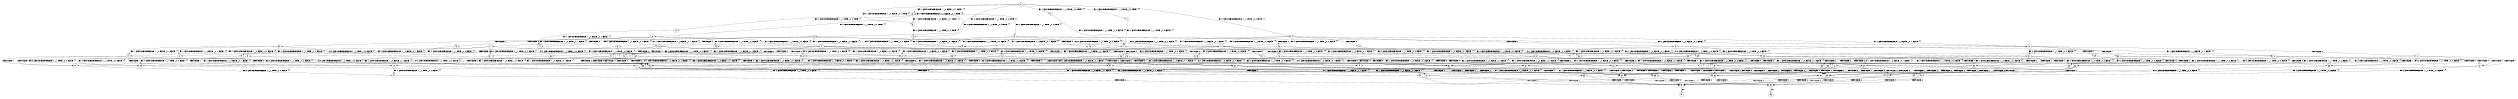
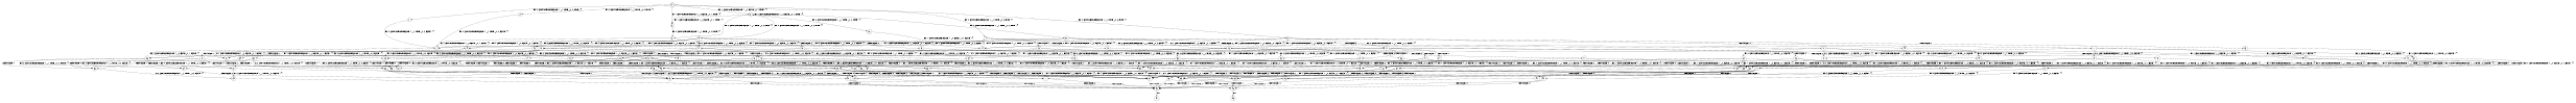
  digraph {
    node [shape=circle]
    0 [peripheries=2]
    1
    2
    3
    4
    5
    6
    7
    8
    9
    10
    11
    12
    13
    14
    15
    16
    17
    18
    19
    20
    21
    22
    23
    24
    25
    26
    27
    28
    29
    31
    32
    33
    34
    35
    36
    37
    38
    39
    40
    41
    42
    43
    44
    45
    46
    47
    48
    49
    50
    51
    52
    53
    54
    55
    56
    57
    58
    59
    60
    61
    62
    63
    65
    66
    67
    64
    68
    69
    70
    71
    72
    73
    74
    75
    76
    77
    78
    79
    80
    81
    82
    83
    84
    85
    86
    87
    88
    89
    90
    91
    92
    93
    94
    95
    96
    97
    98
    0 -> 1 [label="EX !0 !ATOMIC_EXCH_BRANCH (1, +1, TRUE, +0, 2, TRUE) !{}"]
    0 -> 2 [label="EX !2 !ATOMIC_EXCH_BRANCH (1, +1, TRUE, +0, 2, TRUE) !{}"]
    0 -> 3 [label="EX !1 !ATOMIC_EXCH_BRANCH (1, +0, FALSE, +0, 1, TRUE) !{}"]
    0 -> 4 [label="EX !0 !ATOMIC_EXCH_BRANCH (1, +1, TRUE, +0, 2, TRUE) !{}"]
    0 -> 5 [label="EX !2 !ATOMIC_EXCH_BRANCH (1, +1, TRUE, +0, 2, TRUE) !{}"]
    0 -> 6 [label="EX !1 !ATOMIC_EXCH_BRANCH (1, +0, FALSE, +0, 1, TRUE) !{}"]
    1 -> 7 [label="EX !2 !ATOMIC_EXCH_BRANCH (1, +1, TRUE, +0, 2, FALSE) !{}"]
    2 -> 7 [label="EX !0 !ATOMIC_EXCH_BRANCH (1, +1, TRUE, +0, 2, FALSE) !{}"]
    3 -> 8 [label="EX !0 !ATOMIC_EXCH_BRANCH (1, +1, TRUE, +0, 2, TRUE) !{}"]
    4 -> 7 [label="EX !2 !ATOMIC_EXCH_BRANCH (1, +1, TRUE, +0, 2, FALSE) !{}"]
    4 -> 9 [label="EX !1 !ATOMIC_EXCH_BRANCH (1, +0, FALSE, +0, 1, FALSE) !{}"]
    4 -> 10 [label="TERMINATE !0"]
    4 -> 11 [label="EX !2 !ATOMIC_EXCH_BRANCH (1, +1, TRUE, +0, 2, FALSE) !{}"]
    4 -> 12 [label="EX !1 !ATOMIC_EXCH_BRANCH (1, +0, FALSE, +0, 1, FALSE) !{}"]
    4 -> 13 [label="TERMINATE !0"]
    5 -> 7 [label="EX !0 !ATOMIC_EXCH_BRANCH (1, +1, TRUE, +0, 2, FALSE) !{}"]
    5 -> 11 [label="EX !0 !ATOMIC_EXCH_BRANCH (1, +1, TRUE, +0, 2, FALSE) !{}"]
    5 -> 14 [label="EX !1 !ATOMIC_EXCH_BRANCH (1, +0, FALSE, +0, 1, FALSE) !{}"]
    5 -> 15 [label="TERMINATE !2"]
    5 -> 16 [label="EX !1 !ATOMIC_EXCH_BRANCH (1, +0, FALSE, +0, 1, FALSE) !{}"]
    5 -> 17 [label="TERMINATE !2"]
    6 -> 3 [label="EX !1 !ATOMIC_EXCH_BRANCH (1, +0, FALSE, +0, 1, TRUE) !{}"]
    6 -> 6 [label="EX !1 !ATOMIC_EXCH_BRANCH (1, +0, FALSE, +0, 1, TRUE) !{}"]
    6 -> 8 [label="EX !0 !ATOMIC_EXCH_BRANCH (1, +1, TRUE, +0, 2, TRUE) !{}"]
    6 -> 18 [label="EX !2 !ATOMIC_EXCH_BRANCH (1, +1, TRUE, +0, 2, TRUE) !{}"]
    6 -> 19 [label="EX !0 !ATOMIC_EXCH_BRANCH (1, +1, TRUE, +0, 2, TRUE) !{}"]
    6 -> 20 [label="EX !2 !ATOMIC_EXCH_BRANCH (1, +1, TRUE, +0, 2, TRUE) !{}"]
    7 -> 21 [label="EX !1 !ATOMIC_EXCH_BRANCH (1, +0, FALSE, +0, 1, FALSE) !{}"]
    8 -> 9 [label="EX !1 !ATOMIC_EXCH_BRANCH (1, +0, FALSE, +0, 1, FALSE) !{}"]
    9 -> 22 [label="EX !2 !ATOMIC_EXCH_BRANCH (1, +1, TRUE, +0, 2, FALSE) !{}"]
    10 -> 23 [label="EX !2 !ATOMIC_EXCH_BRANCH (1, +1, TRUE, +0, 2, FALSE) !{}"]
    11 -> 21 [label="EX !1 !ATOMIC_EXCH_BRANCH (1, +0, FALSE, +0, 1, FALSE) !{}"]
    11 -> 24 [label="TERMINATE !0"]
    11 -> 25 [label="TERMINATE !2"]
    11 -> 26 [label="EX !1 !ATOMIC_EXCH_BRANCH (1, +0, FALSE, +0, 1, FALSE) !{}"]
    11 -> 27 [label="TERMINATE !0"]
    11 -> 28 [label="TERMINATE !2"]
    12 -> 22 [label="EX !2 !ATOMIC_EXCH_BRANCH (1, +1, TRUE, +0, 2, FALSE) !{}"]
    12 -> 29 [label="TERMINATE !0"]
    12 -> 31 [label="EX !2 !ATOMIC_EXCH_BRANCH (1, +1, TRUE, +0, 2, FALSE) !{}"]
    12 -> 32 [label="TERMINATE !0"]
    12 -> 33 [label="TERMINATE !1"]
    13 -> 23 [label="EX !2 !ATOMIC_EXCH_BRANCH (1, +1, TRUE, +0, 2, FALSE) !{}"]
    13 -> 34 [label="EX !1 !ATOMIC_EXCH_BRANCH (1, +0, FALSE, +0, 1, FALSE) !{}"]
    13 -> 35 [label="EX !2 !ATOMIC_EXCH_BRANCH (1, +1, TRUE, +0, 2, FALSE) !{}"]
    13 -> 36 [label="EX !1 !ATOMIC_EXCH_BRANCH (1, +0, FALSE, +0, 1, FALSE) !{}"]
    14 -> 22 [label="EX !0 !ATOMIC_EXCH_BRANCH (1, +1, TRUE, +0, 2, FALSE) !{}"]
    15 -> 37 [label="EX !0 !ATOMIC_EXCH_BRANCH (1, +1, TRUE, +0, 2, FALSE) !{}"]
    16 -> 22 [label="EX !0 !ATOMIC_EXCH_BRANCH (1, +1, TRUE, +0, 2, FALSE) !{}"]
    16 -> 31 [label="EX !0 !ATOMIC_EXCH_BRANCH (1, +1, TRUE, +0, 2, FALSE) !{}"]
    16 -> 38 [label="TERMINATE !2"]
    16 -> 39 [label="TERMINATE !1"]
    16 -> 40 [label="TERMINATE !2"]
    16 -> 41 [label="TERMINATE !1"]
    17 -> 37 [label="EX !0 !ATOMIC_EXCH_BRANCH (1, +1, TRUE, +0, 2, FALSE) !{}"]
    17 -> 42 [label="EX !1 !ATOMIC_EXCH_BRANCH (1, +0, FALSE, +0, 1, FALSE) !{}"]
    17 -> 43 [label="EX !0 !ATOMIC_EXCH_BRANCH (1, +1, TRUE, +0, 2, FALSE) !{}"]
    17 -> 44 [label="EX !1 !ATOMIC_EXCH_BRANCH (1, +0, FALSE, +0, 1, FALSE) !{}"]
    18 -> 14 [label="EX !1 !ATOMIC_EXCH_BRANCH (1, +0, FALSE, +0, 1, FALSE) !{}"]
    19 -> 9 [label="EX !1 !ATOMIC_EXCH_BRANCH (1, +0, FALSE, +0, 1, FALSE) !{}"]
    19 -> 12 [label="EX !1 !ATOMIC_EXCH_BRANCH (1, +0, FALSE, +0, 1, FALSE) !{}"]
    19 -> 45 [label="EX !2 !ATOMIC_EXCH_BRANCH (1, +1, TRUE, +0, 2, FALSE) !{}"]
    19 -> 46 [label="TERMINATE !0"]
    19 -> 47 [label="EX !2 !ATOMIC_EXCH_BRANCH (1, +1, TRUE, +0, 2, FALSE) !{}"]
    19 -> 48 [label="TERMINATE !0"]
    20 -> 14 [label="EX !1 !ATOMIC_EXCH_BRANCH (1, +0, FALSE, +0, 1, FALSE) !{}"]
    20 -> 16 [label="EX !1 !ATOMIC_EXCH_BRANCH (1, +0, FALSE, +0, 1, FALSE) !{}"]
    20 -> 45 [label="EX !0 !ATOMIC_EXCH_BRANCH (1, +1, TRUE, +0, 2, FALSE) !{}"]
    20 -> 47 [label="EX !0 !ATOMIC_EXCH_BRANCH (1, +1, TRUE, +0, 2, FALSE) !{}"]
    20 -> 49 [label="TERMINATE !2"]
    20 -> 50 [label="TERMINATE !2"]
    21 -> 51 [label="TERMINATE !0"]
    22 -> 51 [label="TERMINATE !0"]
    23 -> 52 [label="EX !1 !ATOMIC_EXCH_BRANCH (1, +0, FALSE, +0, 1, FALSE) !{}"]
    24 -> 52 [label="EX !1 !ATOMIC_EXCH_BRANCH (1, +0, FALSE, +0, 1, FALSE) !{}"]
    25 -> 53 [label="EX !1 !ATOMIC_EXCH_BRANCH (1, +0, FALSE, +0, 1, FALSE) !{}"]
    26 -> 51 [label="TERMINATE !0"]
    26 -> 54 [label="TERMINATE !2"]
    26 -> 55 [label="TERMINATE !1"]
    26 -> 56 [label="TERMINATE !0"]
-   27 -> 57 [label="TERMINATE !2"]
+   26 -> 57 [label="TERMINATE !2"]
    26 -> 58 [label="TERMINATE !1"]
    27 -> 52 [label="EX !1 !ATOMIC_EXCH_BRANCH (1, +0, FALSE, +0, 1, FALSE) !{}"]
    27 -> 59 [label="TERMINATE !2"]
    27 -> 60 [label="EX !1 !ATOMIC_EXCH_BRANCH (1, +0, FALSE, +0, 1, FALSE) !{}"]
    27 -> 61 [label="TERMINATE !2"]
    28 -> 53 [label="EX !1 !ATOMIC_EXCH_BRANCH (1, +0, FALSE, +0, 1, FALSE) !{}"]
    28 -> 59 [label="TERMINATE !0"]
    28 -> 61 [label="TERMINATE !0"]
    28 -> 62 [label="EX !1 !ATOMIC_EXCH_BRANCH (1, +0, FALSE, +0, 1, FALSE) !{}"]
    29 -> 63 [label="EX !2 !ATOMIC_EXCH_BRANCH (1, +1, TRUE, +0, 2, FALSE) !{}"]
    31 -> 51 [label="TERMINATE !0"]
    31 -> 54 [label="TERMINATE !2"]
    31 -> 55 [label="TERMINATE !1"]
    31 -> 56 [label="TERMINATE !0"]
    31 -> 57 [label="TERMINATE !2"]
    31 -> 58 [label="TERMINATE !1"]
    32 -> 63 [label="EX !2 !ATOMIC_EXCH_BRANCH (1, +1, TRUE, +0, 2, FALSE) !{}"]
    32 -> 65 [label="TERMINATE !1"]
    32 -> 66 [label="EX !2 !ATOMIC_EXCH_BRANCH (1, +1, TRUE, +0, 2, FALSE) !{}"]
    32 -> 67 [label="TERMINATE !1"]
    33 -> 65 [label="TERMINATE !0"]
    33 -> 67 [label="TERMINATE !0"]
    33 -> 64 [label="EX !2 !ATOMIC_EXCH_BRANCH (1, +1, TRUE, +0, 2, FALSE) !{}"]
    33 -> 68 [label="EX !2 !ATOMIC_EXCH_BRANCH (1, +1, TRUE, +0, 2, FALSE) !{}"]
    34 -> 63 [label="EX !2 !ATOMIC_EXCH_BRANCH (1, +1, TRUE, +0, 2, FALSE) !{}"]
    35 -> 52 [label="EX !1 !ATOMIC_EXCH_BRANCH (1, +0, FALSE, +0, 1, FALSE) !{}"]
    35 -> 59 [label="TERMINATE !2"]
    35 -> 60 [label="EX !1 !ATOMIC_EXCH_BRANCH (1, +0, FALSE, +0, 1, FALSE) !{}"]
    35 -> 61 [label="TERMINATE !2"]
-   36 -> 63 [label="EX !2 !ATOMIC_EXCH_BRANCH (1, +1, TRUE, +0, 2, FALSE) !{}"]
    36 -> 65 [label="TERMINATE !1"]
    36 -> 66 [label="EX !2 !ATOMIC_EXCH_BRANCH (1, +1, TRUE, +0, 2, FALSE) !{}"]
    36 -> 67 [label="TERMINATE !1"]
    37 -> 53 [label="EX !1 !ATOMIC_EXCH_BRANCH (1, +0, FALSE, +0, 1, FALSE) !{}"]
    38 -> 69 [label="EX !0 !ATOMIC_EXCH_BRANCH (1, +1, TRUE, +0, 2, FALSE) !{}"]
    39 -> 64 [label="EX !0 !ATOMIC_EXCH_BRANCH (1, +1, TRUE, +0, 2, FALSE) !{}"]
    40 -> 69 [label="EX !0 !ATOMIC_EXCH_BRANCH (1, +1, TRUE, +0, 2, FALSE) !{}"]
    40 -> 70 [label="TERMINATE !1"]
    40 -> 71 [label="EX !0 !ATOMIC_EXCH_BRANCH (1, +1, TRUE, +0, 2, FALSE) !{}"]
    40 -> 72 [label="TERMINATE !1"]
    41 -> 64 [label="EX !0 !ATOMIC_EXCH_BRANCH (1, +1, TRUE, +0, 2, FALSE) !{}"]
    41 -> 68 [label="EX !0 !ATOMIC_EXCH_BRANCH (1, +1, TRUE, +0, 2, FALSE) !{}"]
    41 -> 70 [label="TERMINATE !2"]
    41 -> 72 [label="TERMINATE !2"]
    42 -> 69 [label="EX !0 !ATOMIC_EXCH_BRANCH (1, +1, TRUE, +0, 2, FALSE) !{}"]
    43 -> 53 [label="EX !1 !ATOMIC_EXCH_BRANCH (1, +0, FALSE, +0, 1, FALSE) !{}"]
    43 -> 59 [label="TERMINATE !0"]
    43 -> 61 [label="TERMINATE !0"]
    43 -> 62 [label="EX !1 !ATOMIC_EXCH_BRANCH (1, +0, FALSE, +0, 1, FALSE) !{}"]
    44 -> 69 [label="EX !0 !ATOMIC_EXCH_BRANCH (1, +1, TRUE, +0, 2, FALSE) !{}"]
    44 -> 70 [label="TERMINATE !1"]
    44 -> 71 [label="EX !0 !ATOMIC_EXCH_BRANCH (1, +1, TRUE, +0, 2, FALSE) !{}"]
    44 -> 72 [label="TERMINATE !1"]
    45 -> 21 [label="EX !1 !ATOMIC_EXCH_BRANCH (1, +0, FALSE, +0, 1, FALSE) !{}"]
    46 -> 73 [label="EX !2 !ATOMIC_EXCH_BRANCH (1, +1, TRUE, +0, 2, FALSE) !{}"]
    47 -> 21 [label="EX !1 !ATOMIC_EXCH_BRANCH (1, +0, FALSE, +0, 1, FALSE) !{}"]
    47 -> 26 [label="EX !1 !ATOMIC_EXCH_BRANCH (1, +0, FALSE, +0, 1, FALSE) !{}"]
    47 -> 74 [label="TERMINATE !0"]
    47 -> 75 [label="TERMINATE !2"]
    47 -> 76 [label="TERMINATE !0"]
    47 -> 77 [label="TERMINATE !2"]
    48 -> 34 [label="EX !1 !ATOMIC_EXCH_BRANCH (1, +0, FALSE, +0, 1, FALSE) !{}"]
    48 -> 36 [label="EX !1 !ATOMIC_EXCH_BRANCH (1, +0, FALSE, +0, 1, FALSE) !{}"]
    48 -> 73 [label="EX !2 !ATOMIC_EXCH_BRANCH (1, +1, TRUE, +0, 2, FALSE) !{}"]
    48 -> 78 [label="EX !2 !ATOMIC_EXCH_BRANCH (1, +1, TRUE, +0, 2, FALSE) !{}"]
    49 -> 79 [label="EX !0 !ATOMIC_EXCH_BRANCH (1, +1, TRUE, +0, 2, FALSE) !{}"]
    50 -> 42 [label="EX !1 !ATOMIC_EXCH_BRANCH (1, +0, FALSE, +0, 1, FALSE) !{}"]
    50 -> 44 [label="EX !1 !ATOMIC_EXCH_BRANCH (1, +0, FALSE, +0, 1, FALSE) !{}"]
    50 -> 79 [label="EX !0 !ATOMIC_EXCH_BRANCH (1, +1, TRUE, +0, 2, FALSE) !{}"]
    50 -> 80 [label="EX !0 !ATOMIC_EXCH_BRANCH (1, +1, TRUE, +0, 2, FALSE) !{}"]
    52 -> 81 [label="TERMINATE !2"]
    53 -> 81 [label="TERMINATE !0"]
    54 -> 81 [label="TERMINATE !0"]
    55 -> 82 [label="TERMINATE !0"]
    56 -> 81 [label="TERMINATE !2"]
    56 -> 82 [label="TERMINATE !1"]
    56 -> 83 [label="TERMINATE !2"]
    56 -> 84 [label="TERMINATE !1"]
    57 -> 81 [label="TERMINATE !0"]
    57 -> 83 [label="TERMINATE !0"]
    57 -> 85 [label="TERMINATE !1"]
    57 -> 86 [label="TERMINATE !1"]
    58 -> 82 [label="TERMINATE !0"]
    58 -> 84 [label="TERMINATE !0"]
    58 -> 85 [label="TERMINATE !2"]
    58 -> 86 [label="TERMINATE !2"]
    59 -> 87 [label="EX !1 !ATOMIC_EXCH_BRANCH (1, +0, FALSE, +0, 1, FALSE) !{}"]
    60 -> 81 [label="TERMINATE !2"]
    60 -> 82 [label="TERMINATE !1"]
    60 -> 83 [label="TERMINATE !2"]
    60 -> 84 [label="TERMINATE !1"]
    61 -> 87 [label="EX !1 !ATOMIC_EXCH_BRANCH (1, +0, FALSE, +0, 1, FALSE) !{}"]
    61 -> 88 [label="EX !1 !ATOMIC_EXCH_BRANCH (1, +0, FALSE, +0, 1, FALSE) !{}"]
    62 -> 81 [label="TERMINATE !0"]
    62 -> 83 [label="TERMINATE !0"]
    62 -> 85 [label="TERMINATE !1"]
    62 -> 86 [label="TERMINATE !1"]
    63 -> 81 [label="TERMINATE !2"]
    65 -> 89 [label="EX !2 !ATOMIC_EXCH_BRANCH (1, +1, TRUE, +0, 2, FALSE) !{}"]
    66 -> 81 [label="TERMINATE !2"]
    66 -> 82 [label="TERMINATE !1"]
    66 -> 83 [label="TERMINATE !2"]
    66 -> 84 [label="TERMINATE !1"]
    67 -> 89 [label="EX !2 !ATOMIC_EXCH_BRANCH (1, +1, TRUE, +0, 2, FALSE) !{}"]
    67 -> 90 [label="EX !2 !ATOMIC_EXCH_BRANCH (1, +1, TRUE, +0, 2, FALSE) !{}"]
    64 -> 82 [label="TERMINATE !0"]
    68 -> 82 [label="TERMINATE !0"]
    68 -> 84 [label="TERMINATE !0"]
    68 -> 85 [label="TERMINATE !2"]
    68 -> 86 [label="TERMINATE !2"]
    69 -> 81 [label="TERMINATE !0"]
    70 -> 91 [label="EX !0 !ATOMIC_EXCH_BRANCH (1, +1, TRUE, +0, 2, FALSE) !{}"]
    71 -> 81 [label="TERMINATE !0"]
    71 -> 83 [label="TERMINATE !0"]
    71 -> 85 [label="TERMINATE !1"]
    71 -> 86 [label="TERMINATE !1"]
    72 -> 91 [label="EX !0 !ATOMIC_EXCH_BRANCH (1, +1, TRUE, +0, 2, FALSE) !{}"]
    72 -> 92 [label="EX !0 !ATOMIC_EXCH_BRANCH (1, +1, TRUE, +0, 2, FALSE) !{}"]
    73 -> 52 [label="EX !1 !ATOMIC_EXCH_BRANCH (1, +0, FALSE, +0, 1, FALSE) !{}"]
    74 -> 93 [label="TERMINATE !2"]
    75 -> 93 [label="TERMINATE !0"]
    76 -> 52 [label="EX !1 !ATOMIC_EXCH_BRANCH (1, +0, FALSE, +0, 1, FALSE) !{}"]
    76 -> 60 [label="EX !1 !ATOMIC_EXCH_BRANCH (1, +0, FALSE, +0, 1, FALSE) !{}"]
    76 -> 93 [label="TERMINATE !2"]
    76 -> 94 [label="TERMINATE !2"]
    77 -> 53 [label="EX !1 !ATOMIC_EXCH_BRANCH (1, +0, FALSE, +0, 1, FALSE) !{}"]
    77 -> 62 [label="EX !1 !ATOMIC_EXCH_BRANCH (1, +0, FALSE, +0, 1, FALSE) !{}"]
    77 -> 93 [label="TERMINATE !0"]
    77 -> 94 [label="TERMINATE !0"]
    78 -> 52 [label="EX !1 !ATOMIC_EXCH_BRANCH (1, +0, FALSE, +0, 1, FALSE) !{}"]
    78 -> 60 [label="EX !1 !ATOMIC_EXCH_BRANCH (1, +0, FALSE, +0, 1, FALSE) !{}"]
    78 -> 93 [label="TERMINATE !2"]
    78 -> 94 [label="TERMINATE !2"]
    79 -> 53 [label="EX !1 !ATOMIC_EXCH_BRANCH (1, +0, FALSE, +0, 1, FALSE) !{}"]
    80 -> 53 [label="EX !1 !ATOMIC_EXCH_BRANCH (1, +0, FALSE, +0, 1, FALSE) !{}"]
    80 -> 62 [label="EX !1 !ATOMIC_EXCH_BRANCH (1, +0, FALSE, +0, 1, FALSE) !{}"]
    80 -> 93 [label="TERMINATE !0"]
    80 -> 94 [label="TERMINATE !0"]
    81 -> 95 [label="TERMINATE !1"]
    82 -> 95 [label="TERMINATE !2"]
    83 -> 95 [label="TERMINATE !1"]
    83 -> 96 [label="TERMINATE !1"]
    84 -> 95 [label="TERMINATE !2"]
-   84 -> 96 [label="TERMINATE !2"]
    85 -> 95 [label="TERMINATE !0"]
    86 -> 95 [label="TERMINATE !0"]
    86 -> 96 [label="TERMINATE !0"]
    87 -> 95 [label="TERMINATE !1"]
    88 -> 95 [label="TERMINATE !1"]
    88 -> 96 [label="TERMINATE !1"]
    89 -> 95 [label="TERMINATE !2"]
    90 -> 95 [label="TERMINATE !2"]
    90 -> 96 [label="TERMINATE !2"]
    91 -> 95 [label="TERMINATE !0"]
    92 -> 95 [label="TERMINATE !0"]
    92 -> 96 [label="TERMINATE !0"]
    93 -> 87 [label="EX !1 !ATOMIC_EXCH_BRANCH (1, +0, FALSE, +0, 1, FALSE) !{}"]
    94 -> 87 [label="EX !1 !ATOMIC_EXCH_BRANCH (1, +0, FALSE, +0, 1, FALSE) !{}"]
    94 -> 88 [label="EX !1 !ATOMIC_EXCH_BRANCH (1, +0, FALSE, +0, 1, FALSE) !{}"]
    95 -> 97 [label=exit]
    96 -> 98 [label=exit]
  }
